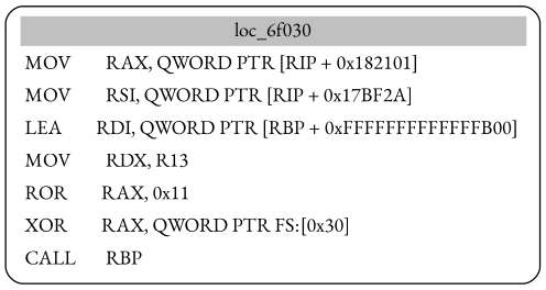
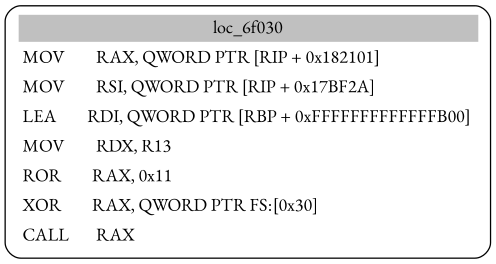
  digraph {
    fontname="EB Garamond"
-   n1 [fontname="EB Garamond" label=<<table border="0" cellborder="0" cellpadding="3"><tr><td align="center" colspan="2" bgcolor="grey">loc_6f030</td></tr><tr><td align="left">MOV        RAX, QWORD PTR [RIP + 0x182101]</td></tr><tr><td align="left">MOV        RSI, QWORD PTR [RIP + 0x17BF2A]</td></tr><tr><td align="left">LEA        RDI, QWORD PTR [RBP + 0xFFFFFFFFFFFFFB00]</td></tr><tr><td align="left">MOV        RDX, R13</td></tr><tr><td align="left">ROR        RAX, 0x11</td></tr><tr><td align="left">XOR        RAX, QWORD PTR FS:[0x30]</td></tr><tr><td align="left">CALL       RBP</td></tr></table>> shape=Mrecord]
+   n1 [fontname="EB Garamond" label=<<table border="0" cellborder="0" cellpadding="3"><tr><td align="center" colspan="2" bgcolor="grey">loc_6f030</td></tr><tr><td align="left">MOV        RAX, QWORD PTR [RIP + 0x182101]</td></tr><tr><td align="left">MOV        RSI, QWORD PTR [RIP + 0x17BF2A]</td></tr><tr><td align="left">LEA        RDI, QWORD PTR [RBP + 0xFFFFFFFFFFFFFB00]</td></tr><tr><td align="left">MOV        RDX, R13</td></tr><tr><td align="left">ROR        RAX, 0x11</td></tr><tr><td align="left">XOR        RAX, QWORD PTR FS:[0x30]</td></tr><tr><td align="left">CALL       RAX</td></tr></table>> shape=Mrecord]
  }
